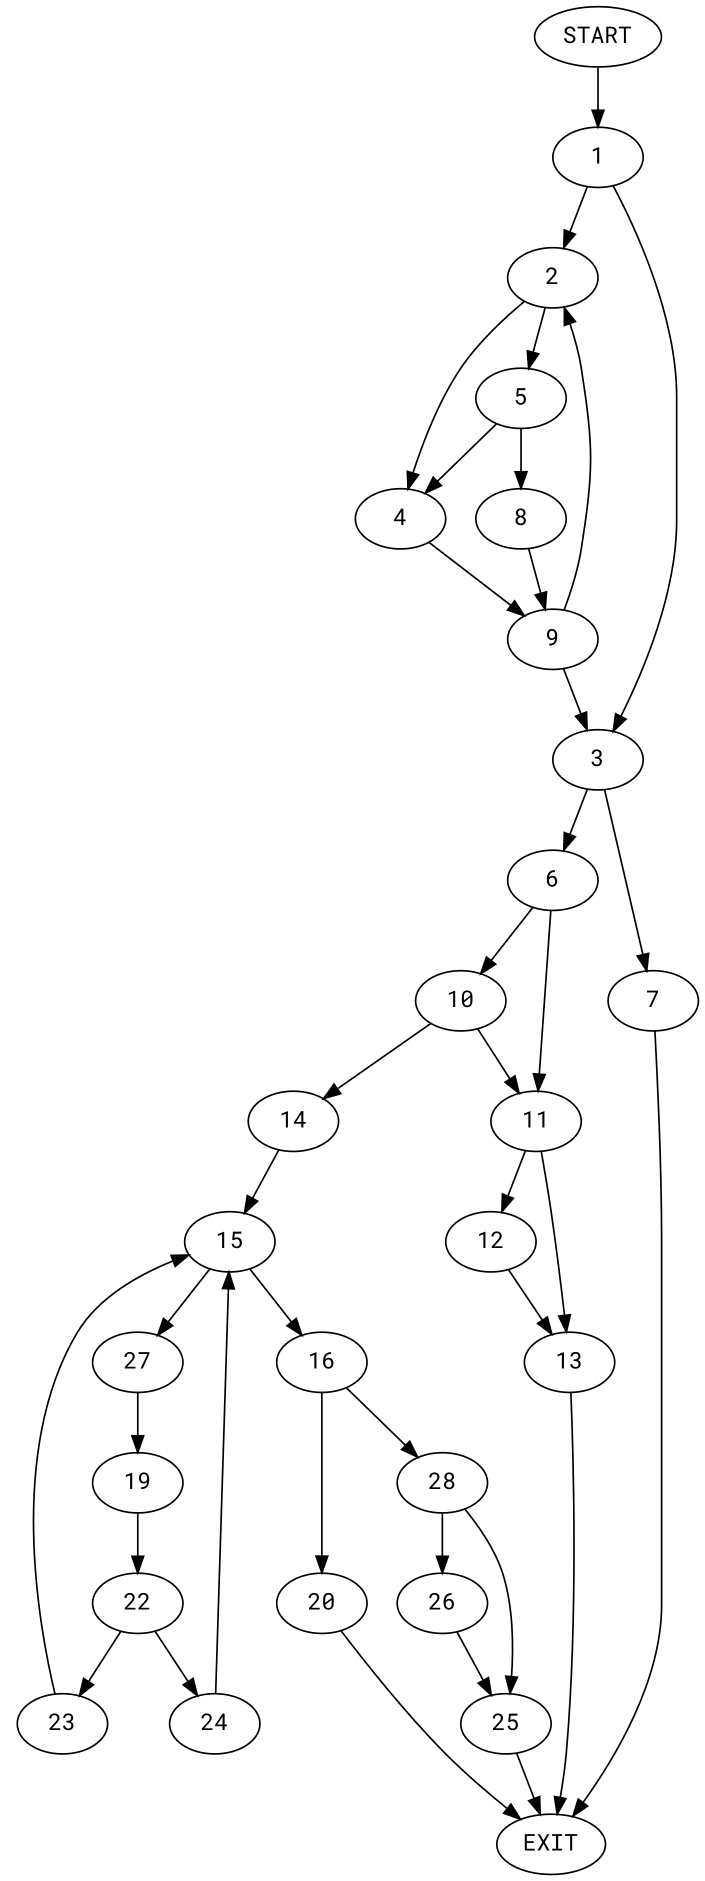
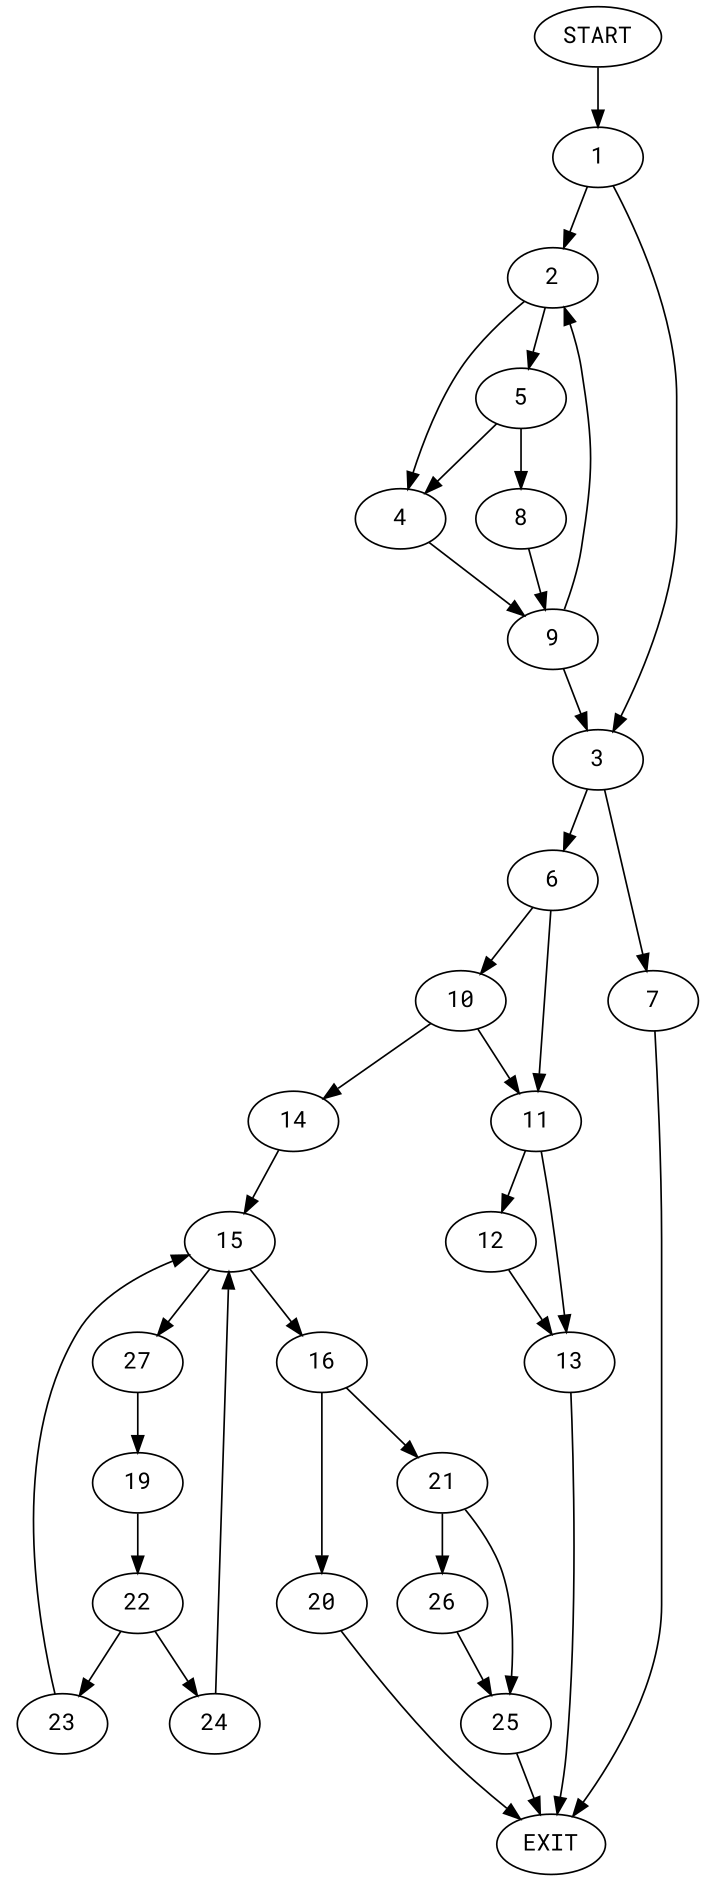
  digraph {
    fontname="Roboto Mono"
    node [fontname="Roboto Mono"]
    edge [fontname="Roboto Mono"]
    n1 [label=START]
    1
    2
    3
    n5 [label=EXIT]
    4
    5
    6
    7
    9
    8
    10
    11
    14
    12
    13
    15
    16
    n19 [label=27]
    20
-   21 [label=28]
+   21
    19
    25
    26
    22
    23
    24
    n1 -> 1
    1 -> 2
    1 -> 3
    2 -> 4
    2 -> 5
    3 -> 6
    3 -> 7
    4 -> 9
    5 -> 4
    5 -> 8
    6 -> 10
    6 -> 11
    7 -> n5
    9 -> 2
    9 -> 3
    8 -> 9
    10 -> 11
    10 -> 14
    11 -> 12
    11 -> 13
    14 -> 15
    12 -> 13
    13 -> n5
    15 -> 16
    15 -> n19
    16 -> 20
    16 -> 21
    n19 -> 19
    20 -> n5
    21 -> 25
    21 -> 26
    19 -> 22
    25 -> n5
    26 -> 25
    22 -> 23
    22 -> 24
    23 -> 15
    24 -> 15
  }
